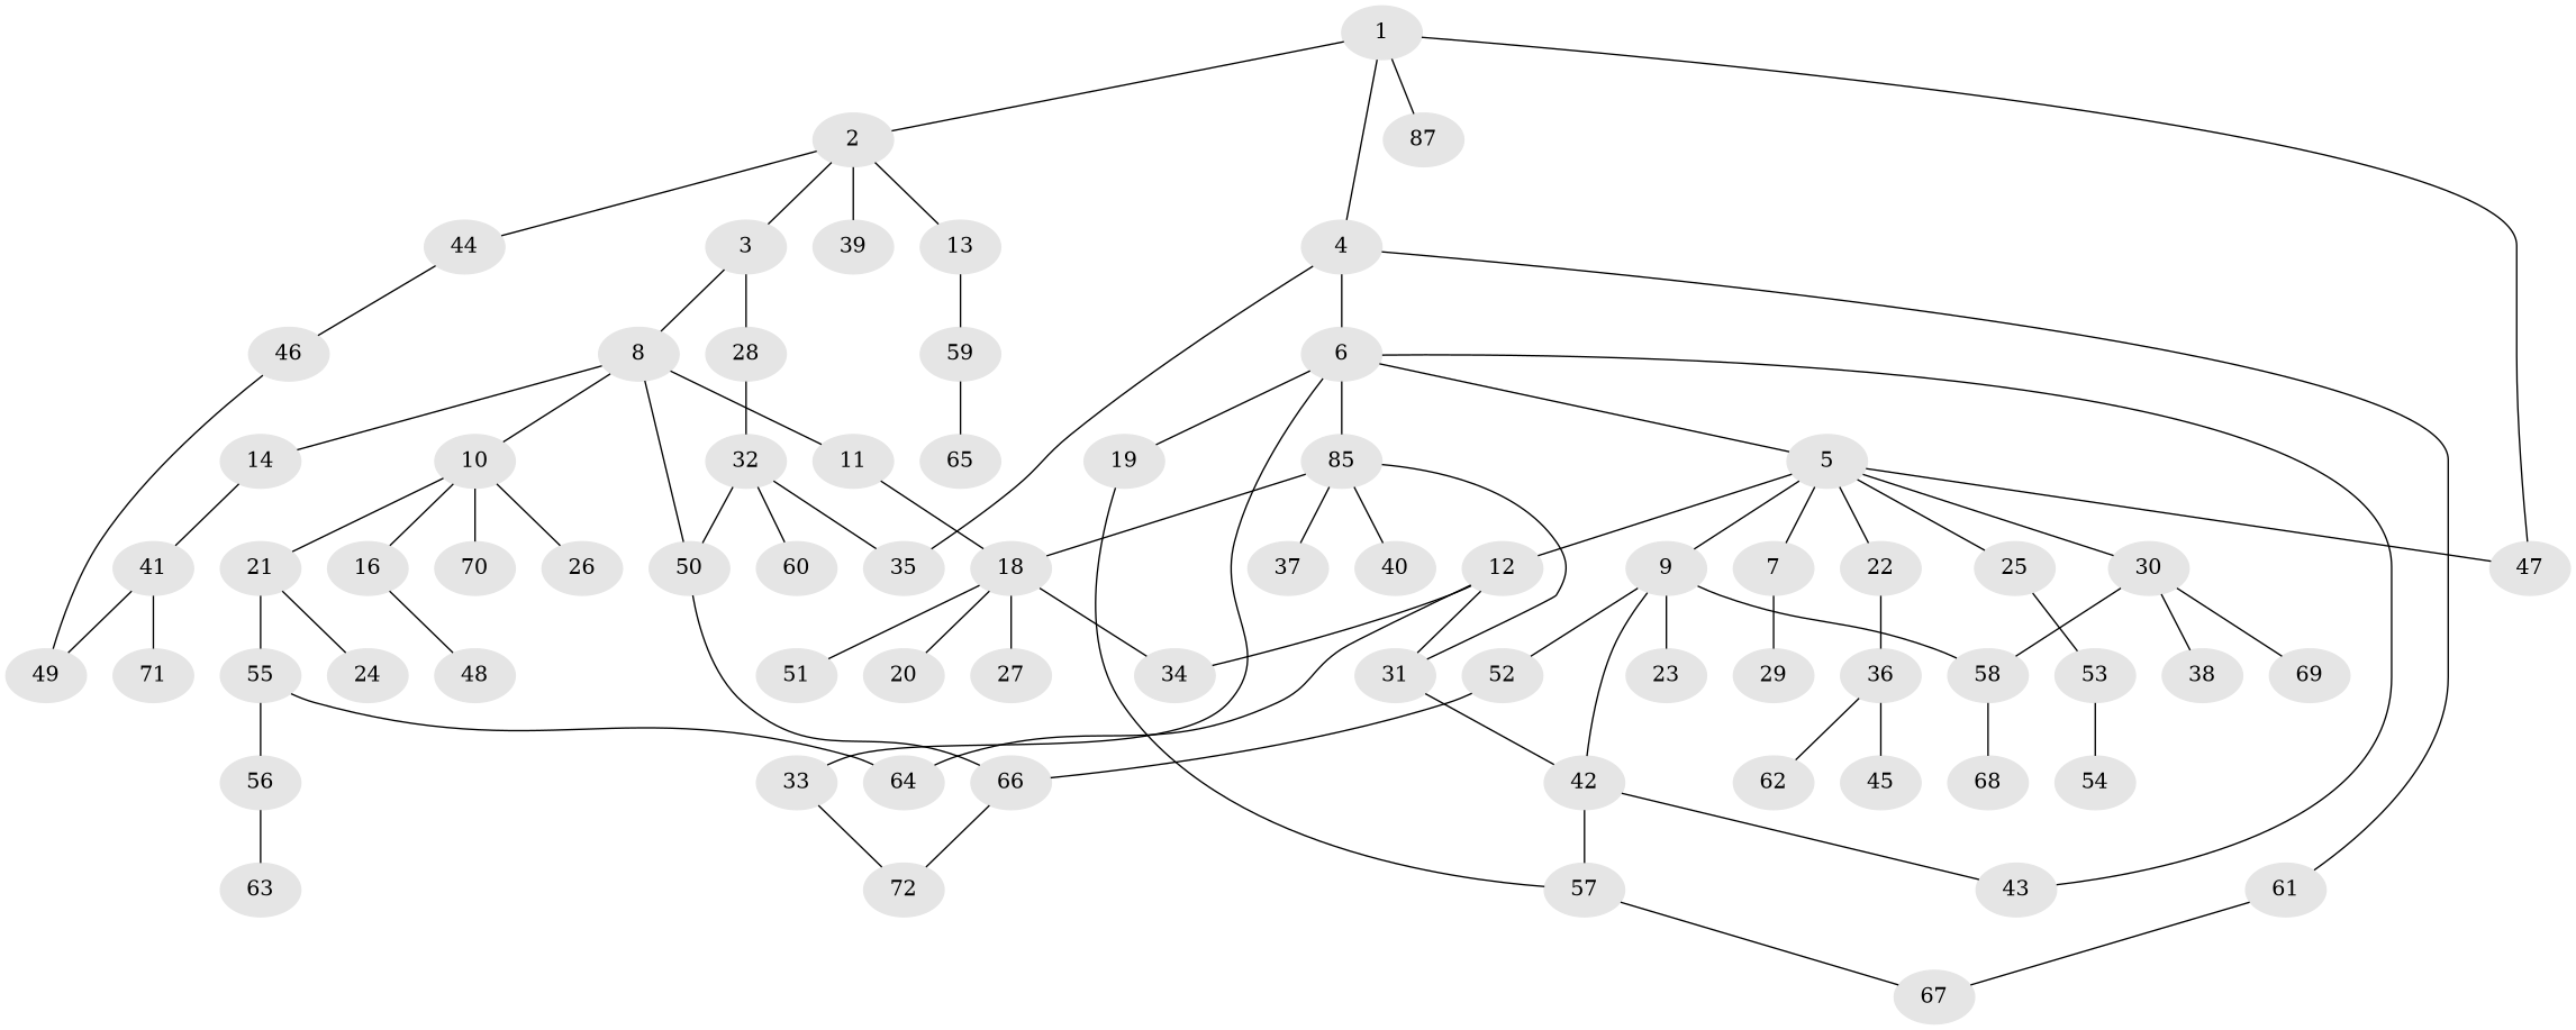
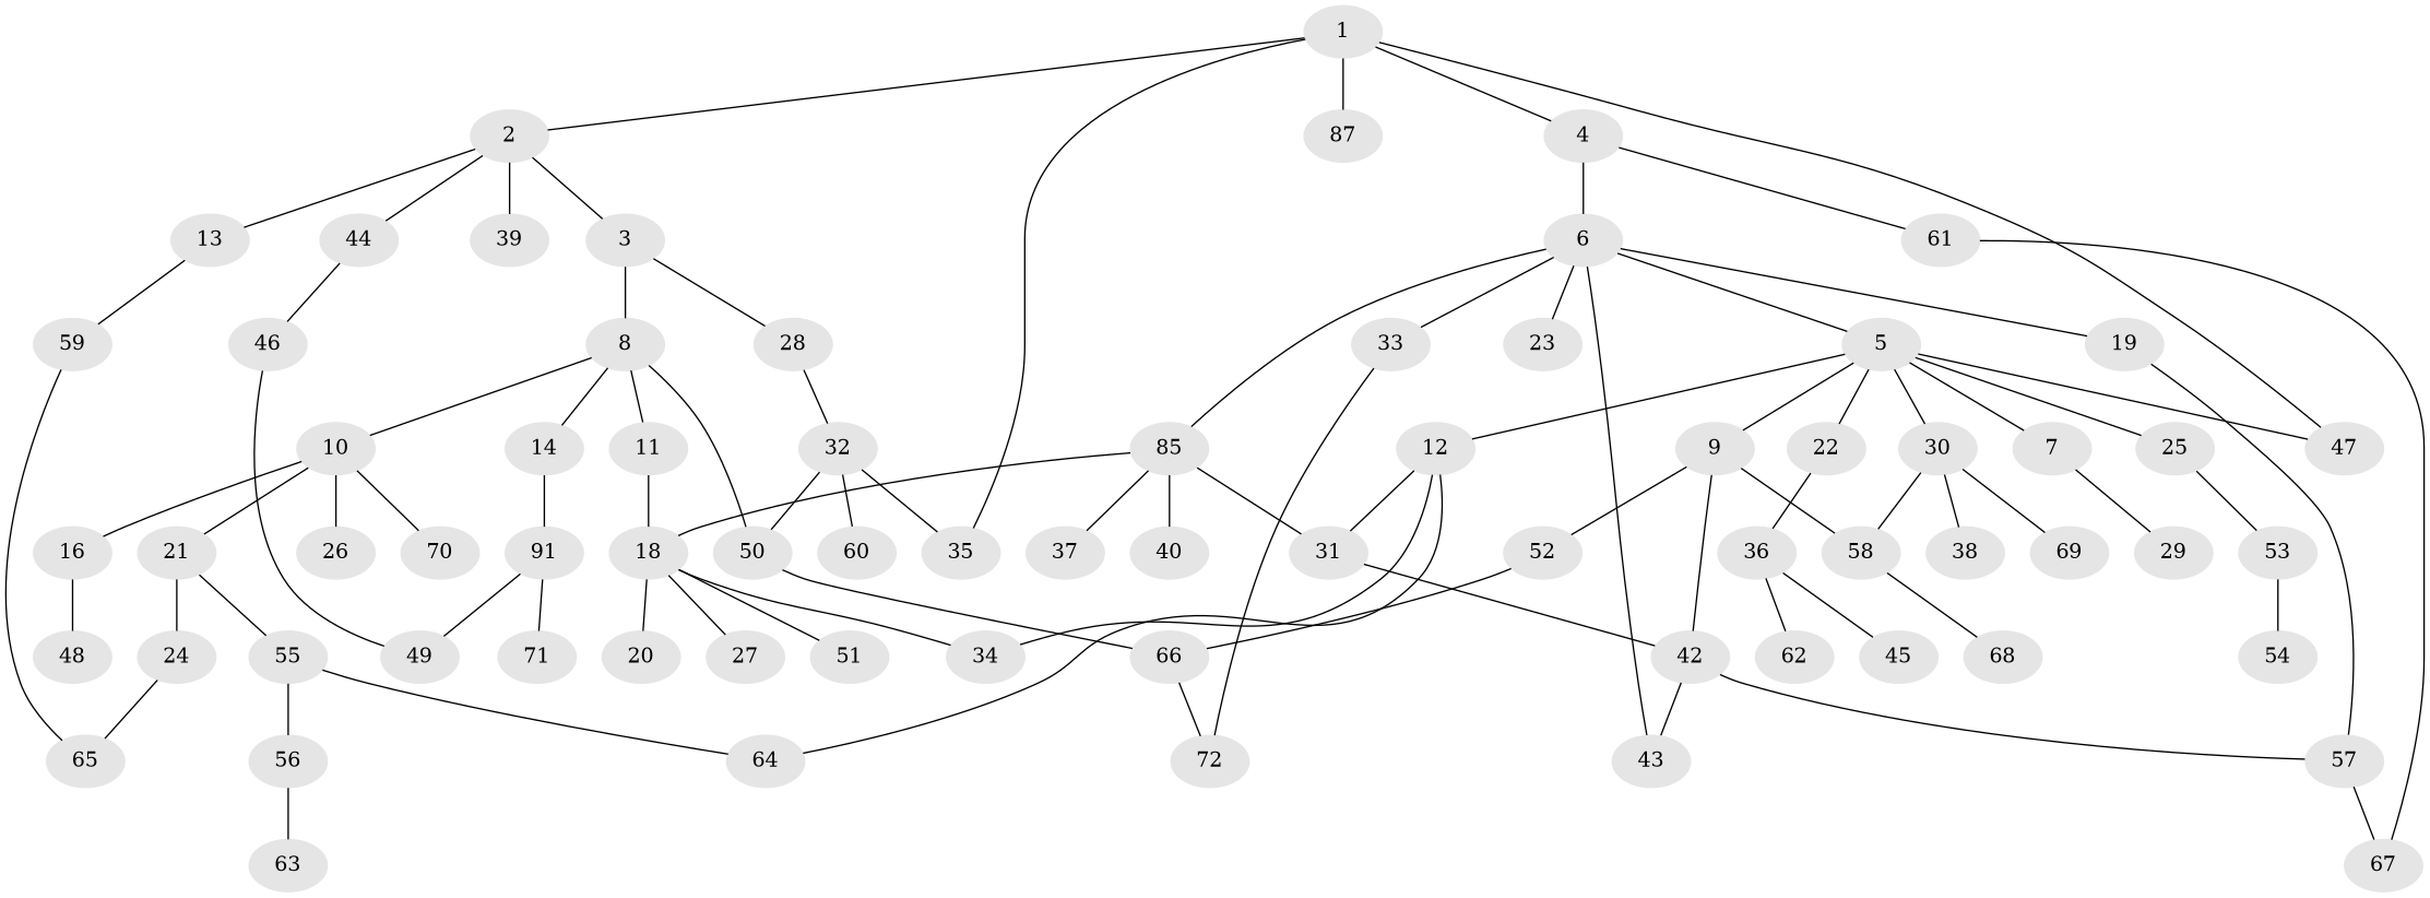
  graph {
    node [color=gray90 style=filled]
    1
    2
    4
    n4 [label=87]
    35
    47
    3
    13
    39
    44
    6
    61
    8
    28
    59
    46
    10
    11
    14
    50
    32
    5
    7
    9
    12
    22
    25
    30
    n29 [label=85]
    19
    23
    33
    43
    67
    29
    42
    52
    58
    31
    34
    64
    36
    53
    38
    69
    18
    37
    40
    57
    72
    16
    21
    26
    70
-   41
+   41 [label=91]
    66
    68
    48
    24
    55
    20
    27
    51
    65
    49
    71
    56
    45
    62
    54
    60
    63
    1 -- 2
    1 -- 4
    1 -- n4
-   4 -- 35
+   1 -- 35
    1 -- 47
    2 -- 3
    2 -- 13
    2 -- 39
    2 -- 44
    4 -- 6
    4 -- 61
    3 -- 8
    3 -- 28
    13 -- 59
    44 -- 46
    6 -- 5
    6 -- n29
    6 -- 19
-   9 -- 23
+   6 -- 23
    6 -- 33
    6 -- 43
    61 -- 67
    8 -- 10
    8 -- 11
    8 -- 14
    8 -- 50
    28 -- 32
    59 -- 65
    46 -- 49
    10 -- 16
    10 -- 21
    10 -- 26
    10 -- 70
    11 -- 18
    14 -- 41
    50 -- 66
    32 -- 35
    32 -- 50
    32 -- 60
    5 -- 47
    5 -- 7
    5 -- 9
    5 -- 12
    5 -- 22
    5 -- 25
    5 -- 30
    7 -- 29
    9 -- 42
    9 -- 52
    9 -- 58
    12 -- 31
    12 -- 34
    12 -- 64
    22 -- 36
    25 -- 53
    30 -- 58
    30 -- 38
    30 -- 69
    n29 -- 31
    n29 -- 18
    n29 -- 37
    n29 -- 40
    19 -- 57
    33 -- 72
    42 -- 43
    42 -- 57
    52 -- 66
    58 -- 68
    31 -- 42
    36 -- 45
    36 -- 62
    53 -- 54
    18 -- 34
    18 -- 20
    18 -- 27
    18 -- 51
    57 -- 67
    16 -- 48
    21 -- 24
    21 -- 55
    41 -- 49
    41 -- 71
    66 -- 72
+   24 -- 65
    55 -- 64
    55 -- 56
    56 -- 63
  }
